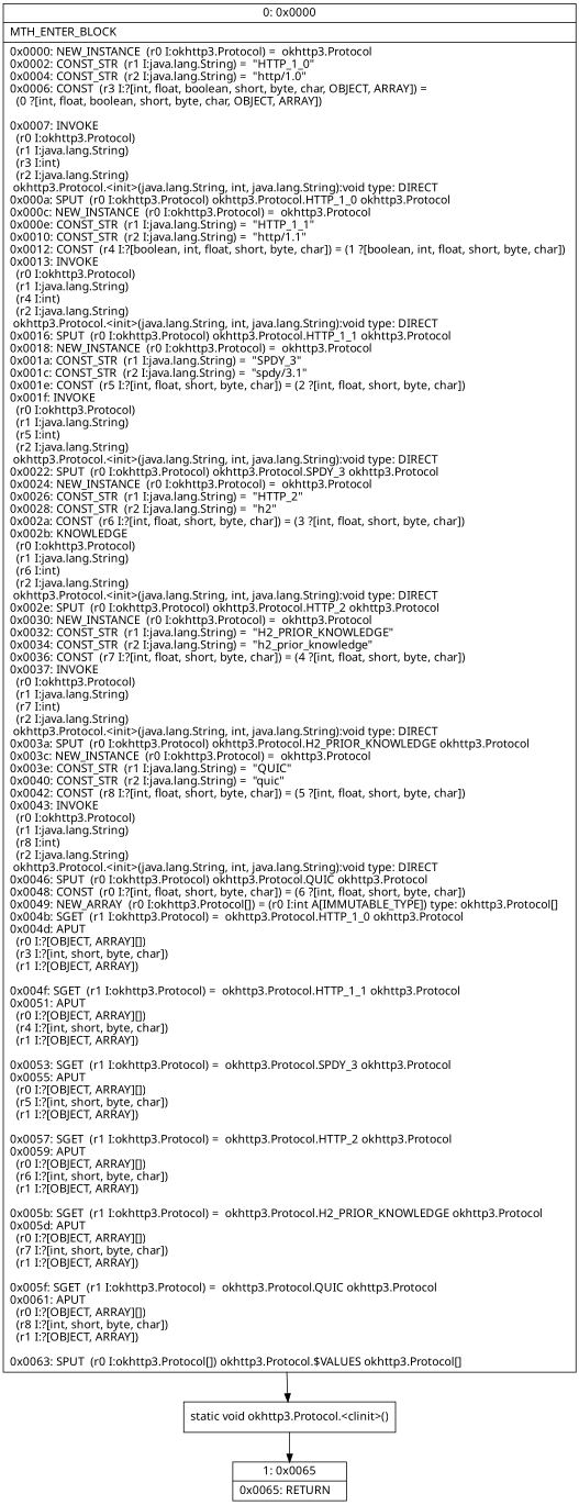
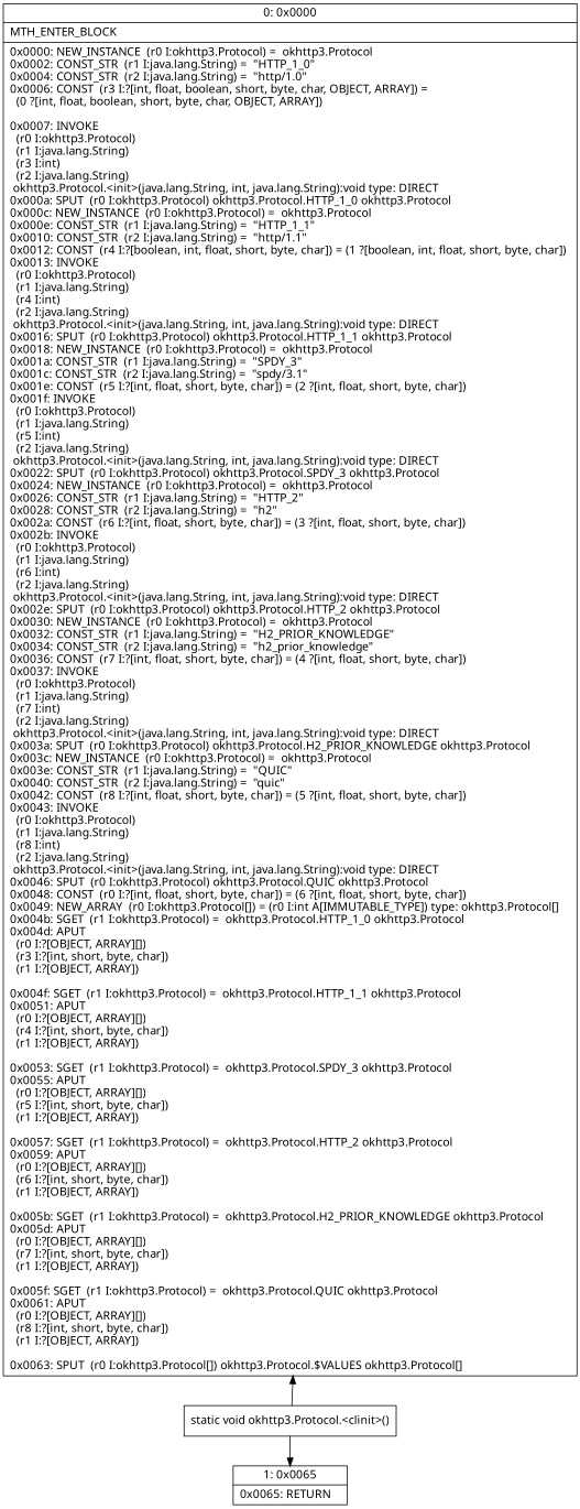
  digraph {
    fontname="Noto Sans"
    node [fontname="Noto Sans" shape=record]
    edge [fontname="Noto Sans"]
-   n1 [label="{0\:\ 0x0000|MTH_ENTER_BLOCK\l|0x0000: NEW_INSTANCE  (r0 I:okhttp3.Protocol) =  okhttp3.Protocol \l0x0002: CONST_STR  (r1 I:java.lang.String) =  \"HTTP_1_0\" \l0x0004: CONST_STR  (r2 I:java.lang.String) =  \"http\/1.0\" \l0x0006: CONST  (r3 I:?[int, float, boolean, short, byte, char, OBJECT, ARRAY]) = \l  (0 ?[int, float, boolean, short, byte, char, OBJECT, ARRAY])\l \l0x0007: INVOKE  \l  (r0 I:okhttp3.Protocol)\l  (r1 I:java.lang.String)\l  (r3 I:int)\l  (r2 I:java.lang.String)\l okhttp3.Protocol.\<init\>(java.lang.String, int, java.lang.String):void type: DIRECT \l0x000a: SPUT  (r0 I:okhttp3.Protocol) okhttp3.Protocol.HTTP_1_0 okhttp3.Protocol \l0x000c: NEW_INSTANCE  (r0 I:okhttp3.Protocol) =  okhttp3.Protocol \l0x000e: CONST_STR  (r1 I:java.lang.String) =  \"HTTP_1_1\" \l0x0010: CONST_STR  (r2 I:java.lang.String) =  \"http\/1.1\" \l0x0012: CONST  (r4 I:?[boolean, int, float, short, byte, char]) = (1 ?[boolean, int, float, short, byte, char]) \l0x0013: INVOKE  \l  (r0 I:okhttp3.Protocol)\l  (r1 I:java.lang.String)\l  (r4 I:int)\l  (r2 I:java.lang.String)\l okhttp3.Protocol.\<init\>(java.lang.String, int, java.lang.String):void type: DIRECT \l0x0016: SPUT  (r0 I:okhttp3.Protocol) okhttp3.Protocol.HTTP_1_1 okhttp3.Protocol \l0x0018: NEW_INSTANCE  (r0 I:okhttp3.Protocol) =  okhttp3.Protocol \l0x001a: CONST_STR  (r1 I:java.lang.String) =  \"SPDY_3\" \l0x001c: CONST_STR  (r2 I:java.lang.String) =  \"spdy\/3.1\" \l0x001e: CONST  (r5 I:?[int, float, short, byte, char]) = (2 ?[int, float, short, byte, char]) \l0x001f: INVOKE  \l  (r0 I:okhttp3.Protocol)\l  (r1 I:java.lang.String)\l  (r5 I:int)\l  (r2 I:java.lang.String)\l okhttp3.Protocol.\<init\>(java.lang.String, int, java.lang.String):void type: DIRECT \l0x0022: SPUT  (r0 I:okhttp3.Protocol) okhttp3.Protocol.SPDY_3 okhttp3.Protocol \l0x0024: NEW_INSTANCE  (r0 I:okhttp3.Protocol) =  okhttp3.Protocol \l0x0026: CONST_STR  (r1 I:java.lang.String) =  \"HTTP_2\" \l0x0028: CONST_STR  (r2 I:java.lang.String) =  \"h2\" \l0x002a: CONST  (r6 I:?[int, float, short, byte, char]) = (3 ?[int, float, short, byte, char]) \l0x002b: KNOWLEDGE  \l  (r0 I:okhttp3.Protocol)\l  (r1 I:java.lang.String)\l  (r6 I:int)\l  (r2 I:java.lang.String)\l okhttp3.Protocol.\<init\>(java.lang.String, int, java.lang.String):void type: DIRECT \l0x002e: SPUT  (r0 I:okhttp3.Protocol) okhttp3.Protocol.HTTP_2 okhttp3.Protocol \l0x0030: NEW_INSTANCE  (r0 I:okhttp3.Protocol) =  okhttp3.Protocol \l0x0032: CONST_STR  (r1 I:java.lang.String) =  \"H2_PRIOR_KNOWLEDGE\" \l0x0034: CONST_STR  (r2 I:java.lang.String) =  \"h2_prior_knowledge\" \l0x0036: CONST  (r7 I:?[int, float, short, byte, char]) = (4 ?[int, float, short, byte, char]) \l0x0037: INVOKE  \l  (r0 I:okhttp3.Protocol)\l  (r1 I:java.lang.String)\l  (r7 I:int)\l  (r2 I:java.lang.String)\l okhttp3.Protocol.\<init\>(java.lang.String, int, java.lang.String):void type: DIRECT \l0x003a: SPUT  (r0 I:okhttp3.Protocol) okhttp3.Protocol.H2_PRIOR_KNOWLEDGE okhttp3.Protocol \l0x003c: NEW_INSTANCE  (r0 I:okhttp3.Protocol) =  okhttp3.Protocol \l0x003e: CONST_STR  (r1 I:java.lang.String) =  \"QUIC\" \l0x0040: CONST_STR  (r2 I:java.lang.String) =  \"quic\" \l0x0042: CONST  (r8 I:?[int, float, short, byte, char]) = (5 ?[int, float, short, byte, char]) \l0x0043: INVOKE  \l  (r0 I:okhttp3.Protocol)\l  (r1 I:java.lang.String)\l  (r8 I:int)\l  (r2 I:java.lang.String)\l okhttp3.Protocol.\<init\>(java.lang.String, int, java.lang.String):void type: DIRECT \l0x0046: SPUT  (r0 I:okhttp3.Protocol) okhttp3.Protocol.QUIC okhttp3.Protocol \l0x0048: CONST  (r0 I:?[int, float, short, byte, char]) = (6 ?[int, float, short, byte, char]) \l0x0049: NEW_ARRAY  (r0 I:okhttp3.Protocol[]) = (r0 I:int A[IMMUTABLE_TYPE]) type: okhttp3.Protocol[] \l0x004b: SGET  (r1 I:okhttp3.Protocol) =  okhttp3.Protocol.HTTP_1_0 okhttp3.Protocol \l0x004d: APUT  \l  (r0 I:?[OBJECT, ARRAY][])\l  (r3 I:?[int, short, byte, char])\l  (r1 I:?[OBJECT, ARRAY])\l \l0x004f: SGET  (r1 I:okhttp3.Protocol) =  okhttp3.Protocol.HTTP_1_1 okhttp3.Protocol \l0x0051: APUT  \l  (r0 I:?[OBJECT, ARRAY][])\l  (r4 I:?[int, short, byte, char])\l  (r1 I:?[OBJECT, ARRAY])\l \l0x0053: SGET  (r1 I:okhttp3.Protocol) =  okhttp3.Protocol.SPDY_3 okhttp3.Protocol \l0x0055: APUT  \l  (r0 I:?[OBJECT, ARRAY][])\l  (r5 I:?[int, short, byte, char])\l  (r1 I:?[OBJECT, ARRAY])\l \l0x0057: SGET  (r1 I:okhttp3.Protocol) =  okhttp3.Protocol.HTTP_2 okhttp3.Protocol \l0x0059: APUT  \l  (r0 I:?[OBJECT, ARRAY][])\l  (r6 I:?[int, short, byte, char])\l  (r1 I:?[OBJECT, ARRAY])\l \l0x005b: SGET  (r1 I:okhttp3.Protocol) =  okhttp3.Protocol.H2_PRIOR_KNOWLEDGE okhttp3.Protocol \l0x005d: APUT  \l  (r0 I:?[OBJECT, ARRAY][])\l  (r7 I:?[int, short, byte, char])\l  (r1 I:?[OBJECT, ARRAY])\l \l0x005f: SGET  (r1 I:okhttp3.Protocol) =  okhttp3.Protocol.QUIC okhttp3.Protocol \l0x0061: APUT  \l  (r0 I:?[OBJECT, ARRAY][])\l  (r8 I:?[int, short, byte, char])\l  (r1 I:?[OBJECT, ARRAY])\l \l0x0063: SPUT  (r0 I:okhttp3.Protocol[]) okhttp3.Protocol.$VALUES okhttp3.Protocol[] \l}"]
+   n1 [label="{0\:\ 0x0000|MTH_ENTER_BLOCK\l|0x0000: NEW_INSTANCE  (r0 I:okhttp3.Protocol) =  okhttp3.Protocol \l0x0002: CONST_STR  (r1 I:java.lang.String) =  \"HTTP_1_0\" \l0x0004: CONST_STR  (r2 I:java.lang.String) =  \"http\/1.0\" \l0x0006: CONST  (r3 I:?[int, float, boolean, short, byte, char, OBJECT, ARRAY]) = \l  (0 ?[int, float, boolean, short, byte, char, OBJECT, ARRAY])\l \l0x0007: INVOKE  \l  (r0 I:okhttp3.Protocol)\l  (r1 I:java.lang.String)\l  (r3 I:int)\l  (r2 I:java.lang.String)\l okhttp3.Protocol.\<init\>(java.lang.String, int, java.lang.String):void type: DIRECT \l0x000a: SPUT  (r0 I:okhttp3.Protocol) okhttp3.Protocol.HTTP_1_0 okhttp3.Protocol \l0x000c: NEW_INSTANCE  (r0 I:okhttp3.Protocol) =  okhttp3.Protocol \l0x000e: CONST_STR  (r1 I:java.lang.String) =  \"HTTP_1_1\" \l0x0010: CONST_STR  (r2 I:java.lang.String) =  \"http\/1.1\" \l0x0012: CONST  (r4 I:?[boolean, int, float, short, byte, char]) = (1 ?[boolean, int, float, short, byte, char]) \l0x0013: INVOKE  \l  (r0 I:okhttp3.Protocol)\l  (r1 I:java.lang.String)\l  (r4 I:int)\l  (r2 I:java.lang.String)\l okhttp3.Protocol.\<init\>(java.lang.String, int, java.lang.String):void type: DIRECT \l0x0016: SPUT  (r0 I:okhttp3.Protocol) okhttp3.Protocol.HTTP_1_1 okhttp3.Protocol \l0x0018: NEW_INSTANCE  (r0 I:okhttp3.Protocol) =  okhttp3.Protocol \l0x001a: CONST_STR  (r1 I:java.lang.String) =  \"SPDY_3\" \l0x001c: CONST_STR  (r2 I:java.lang.String) =  \"spdy\/3.1\" \l0x001e: CONST  (r5 I:?[int, float, short, byte, char]) = (2 ?[int, float, short, byte, char]) \l0x001f: INVOKE  \l  (r0 I:okhttp3.Protocol)\l  (r1 I:java.lang.String)\l  (r5 I:int)\l  (r2 I:java.lang.String)\l okhttp3.Protocol.\<init\>(java.lang.String, int, java.lang.String):void type: DIRECT \l0x0022: SPUT  (r0 I:okhttp3.Protocol) okhttp3.Protocol.SPDY_3 okhttp3.Protocol \l0x0024: NEW_INSTANCE  (r0 I:okhttp3.Protocol) =  okhttp3.Protocol \l0x0026: CONST_STR  (r1 I:java.lang.String) =  \"HTTP_2\" \l0x0028: CONST_STR  (r2 I:java.lang.String) =  \"h2\" \l0x002a: CONST  (r6 I:?[int, float, short, byte, char]) = (3 ?[int, float, short, byte, char]) \l0x002b: INVOKE  \l  (r0 I:okhttp3.Protocol)\l  (r1 I:java.lang.String)\l  (r6 I:int)\l  (r2 I:java.lang.String)\l okhttp3.Protocol.\<init\>(java.lang.String, int, java.lang.String):void type: DIRECT \l0x002e: SPUT  (r0 I:okhttp3.Protocol) okhttp3.Protocol.HTTP_2 okhttp3.Protocol \l0x0030: NEW_INSTANCE  (r0 I:okhttp3.Protocol) =  okhttp3.Protocol \l0x0032: CONST_STR  (r1 I:java.lang.String) =  \"H2_PRIOR_KNOWLEDGE\" \l0x0034: CONST_STR  (r2 I:java.lang.String) =  \"h2_prior_knowledge\" \l0x0036: CONST  (r7 I:?[int, float, short, byte, char]) = (4 ?[int, float, short, byte, char]) \l0x0037: INVOKE  \l  (r0 I:okhttp3.Protocol)\l  (r1 I:java.lang.String)\l  (r7 I:int)\l  (r2 I:java.lang.String)\l okhttp3.Protocol.\<init\>(java.lang.String, int, java.lang.String):void type: DIRECT \l0x003a: SPUT  (r0 I:okhttp3.Protocol) okhttp3.Protocol.H2_PRIOR_KNOWLEDGE okhttp3.Protocol \l0x003c: NEW_INSTANCE  (r0 I:okhttp3.Protocol) =  okhttp3.Protocol \l0x003e: CONST_STR  (r1 I:java.lang.String) =  \"QUIC\" \l0x0040: CONST_STR  (r2 I:java.lang.String) =  \"quic\" \l0x0042: CONST  (r8 I:?[int, float, short, byte, char]) = (5 ?[int, float, short, byte, char]) \l0x0043: INVOKE  \l  (r0 I:okhttp3.Protocol)\l  (r1 I:java.lang.String)\l  (r8 I:int)\l  (r2 I:java.lang.String)\l okhttp3.Protocol.\<init\>(java.lang.String, int, java.lang.String):void type: DIRECT \l0x0046: SPUT  (r0 I:okhttp3.Protocol) okhttp3.Protocol.QUIC okhttp3.Protocol \l0x0048: CONST  (r0 I:?[int, float, short, byte, char]) = (6 ?[int, float, short, byte, char]) \l0x0049: NEW_ARRAY  (r0 I:okhttp3.Protocol[]) = (r0 I:int A[IMMUTABLE_TYPE]) type: okhttp3.Protocol[] \l0x004b: SGET  (r1 I:okhttp3.Protocol) =  okhttp3.Protocol.HTTP_1_0 okhttp3.Protocol \l0x004d: APUT  \l  (r0 I:?[OBJECT, ARRAY][])\l  (r3 I:?[int, short, byte, char])\l  (r1 I:?[OBJECT, ARRAY])\l \l0x004f: SGET  (r1 I:okhttp3.Protocol) =  okhttp3.Protocol.HTTP_1_1 okhttp3.Protocol \l0x0051: APUT  \l  (r0 I:?[OBJECT, ARRAY][])\l  (r4 I:?[int, short, byte, char])\l  (r1 I:?[OBJECT, ARRAY])\l \l0x0053: SGET  (r1 I:okhttp3.Protocol) =  okhttp3.Protocol.SPDY_3 okhttp3.Protocol \l0x0055: APUT  \l  (r0 I:?[OBJECT, ARRAY][])\l  (r5 I:?[int, short, byte, char])\l  (r1 I:?[OBJECT, ARRAY])\l \l0x0057: SGET  (r1 I:okhttp3.Protocol) =  okhttp3.Protocol.HTTP_2 okhttp3.Protocol \l0x0059: APUT  \l  (r0 I:?[OBJECT, ARRAY][])\l  (r6 I:?[int, short, byte, char])\l  (r1 I:?[OBJECT, ARRAY])\l \l0x005b: SGET  (r1 I:okhttp3.Protocol) =  okhttp3.Protocol.H2_PRIOR_KNOWLEDGE okhttp3.Protocol \l0x005d: APUT  \l  (r0 I:?[OBJECT, ARRAY][])\l  (r7 I:?[int, short, byte, char])\l  (r1 I:?[OBJECT, ARRAY])\l \l0x005f: SGET  (r1 I:okhttp3.Protocol) =  okhttp3.Protocol.QUIC okhttp3.Protocol \l0x0061: APUT  \l  (r0 I:?[OBJECT, ARRAY][])\l  (r8 I:?[int, short, byte, char])\l  (r1 I:?[OBJECT, ARRAY])\l \l0x0063: SPUT  (r0 I:okhttp3.Protocol[]) okhttp3.Protocol.$VALUES okhttp3.Protocol[] \l}"]
    n2 [label="{1\:\ 0x0065|0x0065: RETURN   \l}"]
    n3 [label="{static void okhttp3.Protocol.\<clinit\>() }"]
-   n1 -> n3
+   n3 -> n1
    n3 -> n2
  }
